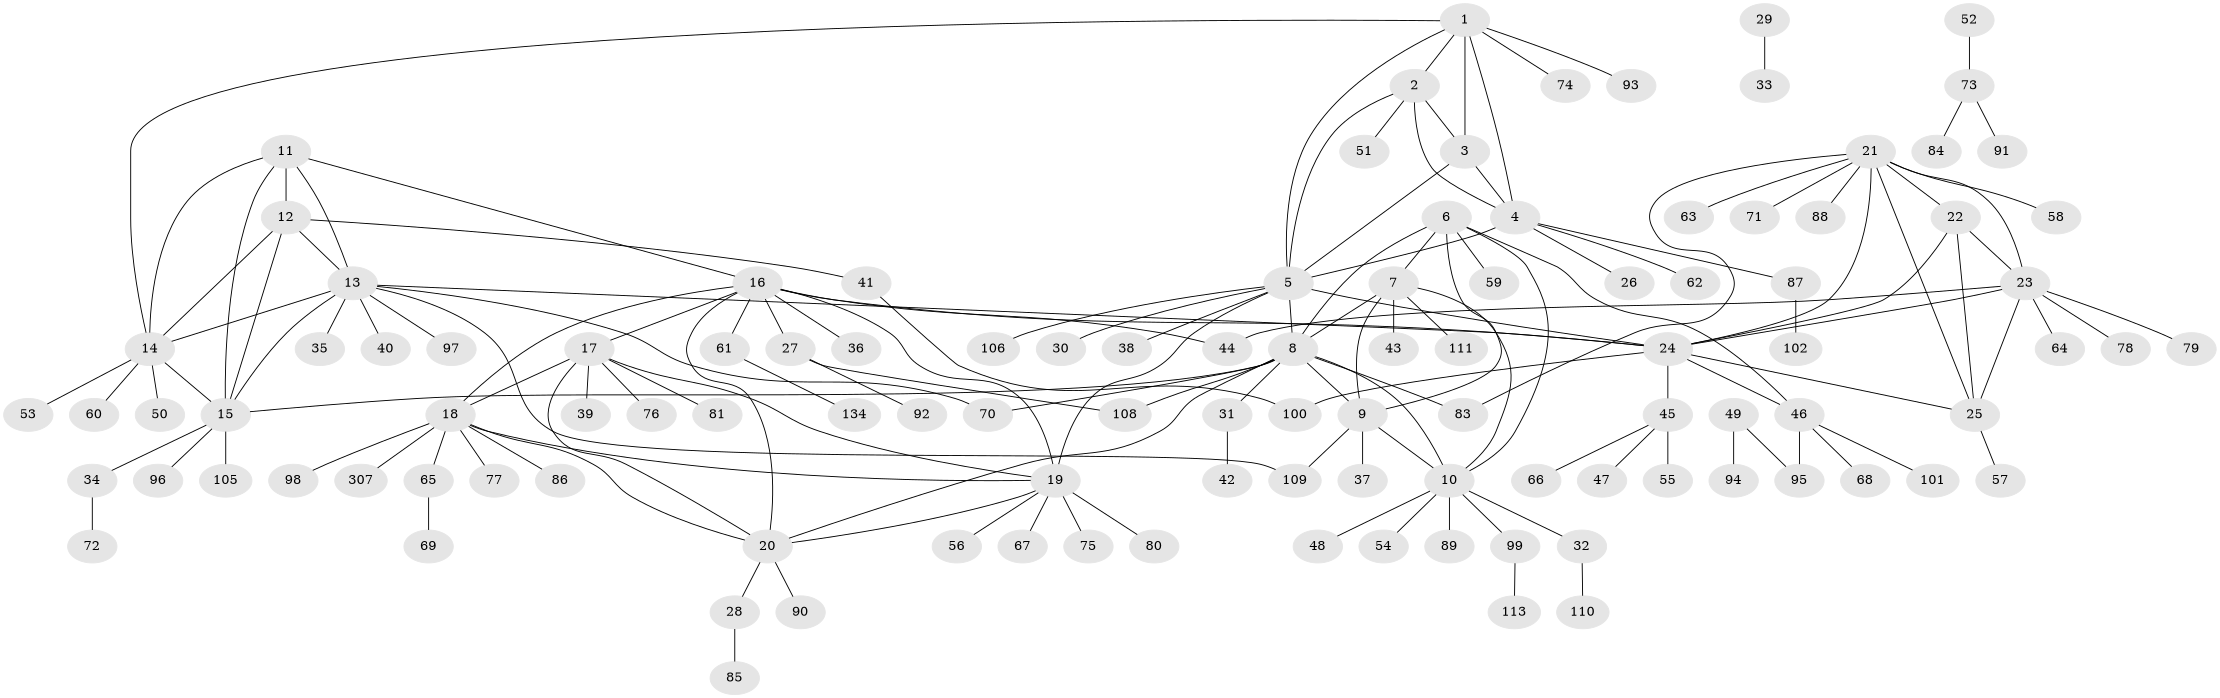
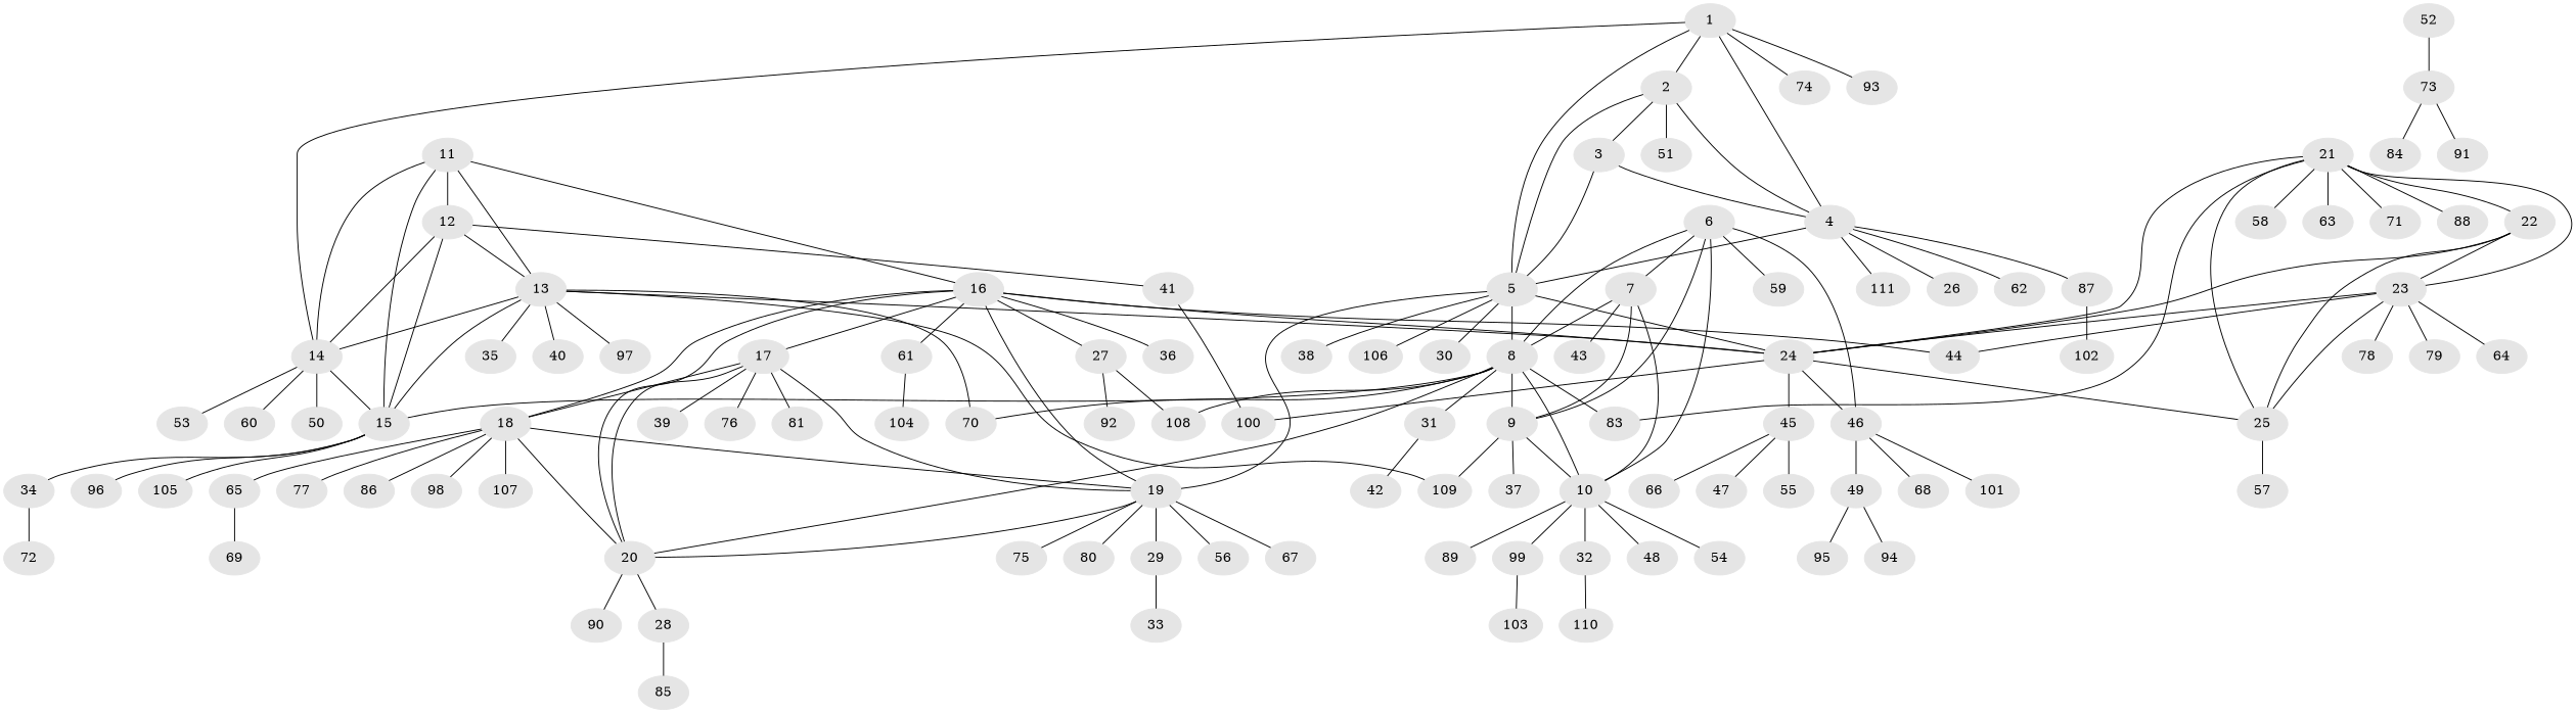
  graph {
    node [color=gray90 style=filled]
    1
    2
    3
    4
    5
    14
    74
    93
    51
    26
    62
    87
    8
    19
    24
    30
    38
    106
    15
    50
    53
    60
    102
    9
    10
    20
    31
    70
    83
    108
    29
    56
    67
    75
    80
    46
    25
    45
    100
    52
    73
    6
    7
    59
    43
    111
    37
    109
    32
    48
    54
    89
    99
    49
    68
    101
    22
    23
    34
    96
    105
    28
    90
    42
    110
-   103 [label=113]
+   103
    11
    12
    13
    16
    41
    35
    40
    97
    17
    18
    27
    36
    44
    61
    72
    39
    76
    81
    65
    77
    86
    98
-   107 [label=307]
+   107
    92
-   104 [label=134]
+   104
    69
    33
    85
    21
    58
    63
    71
    88
    64
    78
    79
    57
    47
    55
    66
    94
    95
    84
    91
    1 -- 2
-   1 -- 3
    1 -- 4
    1 -- 5
    1 -- 14
    1 -- 74
    1 -- 93
    2 -- 3
    2 -- 4
    2 -- 5
    2 -- 51
    3 -- 4
    3 -- 5
    4 -- 5
    4 -- 26
    4 -- 62
    4 -- 87
    5 -- 8
    5 -- 19
    5 -- 24
    5 -- 30
    5 -- 38
    5 -- 106
    14 -- 15
    14 -- 50
    14 -- 53
    14 -- 60
    87 -- 102
    8 -- 15
    8 -- 9
    8 -- 10
    8 -- 20
    8 -- 31
    8 -- 70
    8 -- 83
    8 -- 108
    19 -- 20
+   19 -- 29
    19 -- 56
    19 -- 67
    19 -- 75
    19 -- 80
    24 -- 46
    24 -- 25
    24 -- 45
    24 -- 100
    15 -- 34
    15 -- 96
    15 -- 105
    9 -- 10
    9 -- 37
    9 -- 109
    10 -- 32
    10 -- 48
    10 -- 54
    10 -- 89
    10 -- 99
    20 -- 28
    20 -- 90
    31 -- 42
    29 -- 33
-   46 -- 95
+   46 -- 49
    46 -- 68
    46 -- 101
    25 -- 57
    45 -- 47
    45 -- 55
    45 -- 66
    52 -- 73
    73 -- 84
    73 -- 91
    6 -- 8
    6 -- 9
    6 -- 10
    6 -- 46
    6 -- 7
    6 -- 59
    7 -- 8
    7 -- 9
    7 -- 10
    7 -- 43
-   7 -- 111
+   4 -- 111
    32 -- 110
    99 -- 103
    49 -- 94
    49 -- 95
    22 -- 24
    22 -- 25
    22 -- 23
    23 -- 24
    23 -- 25
    23 -- 44
    23 -- 64
    23 -- 78
    23 -- 79
    34 -- 72
    28 -- 85
    11 -- 14
    11 -- 15
    11 -- 12
    11 -- 13
    11 -- 16
    12 -- 14
    12 -- 15
    12 -- 13
    12 -- 41
    13 -- 14
    13 -- 24
    13 -- 15
    13 -- 70
    13 -- 109
    13 -- 35
    13 -- 40
    13 -- 97
    16 -- 19
    16 -- 24
    16 -- 20
    16 -- 17
    16 -- 18
    16 -- 27
    16 -- 36
    16 -- 44
    16 -- 61
    41 -- 100
    17 -- 19
    17 -- 20
    17 -- 18
    17 -- 39
    17 -- 76
    17 -- 81
    18 -- 19
    18 -- 20
    18 -- 65
    18 -- 77
    18 -- 86
    18 -- 98
    18 -- 107
    27 -- 108
    27 -- 92
    61 -- 104
    65 -- 69
    21 -- 24
    21 -- 83
    21 -- 25
    21 -- 22
    21 -- 23
    21 -- 58
    21 -- 63
    21 -- 71
    21 -- 88
  }
